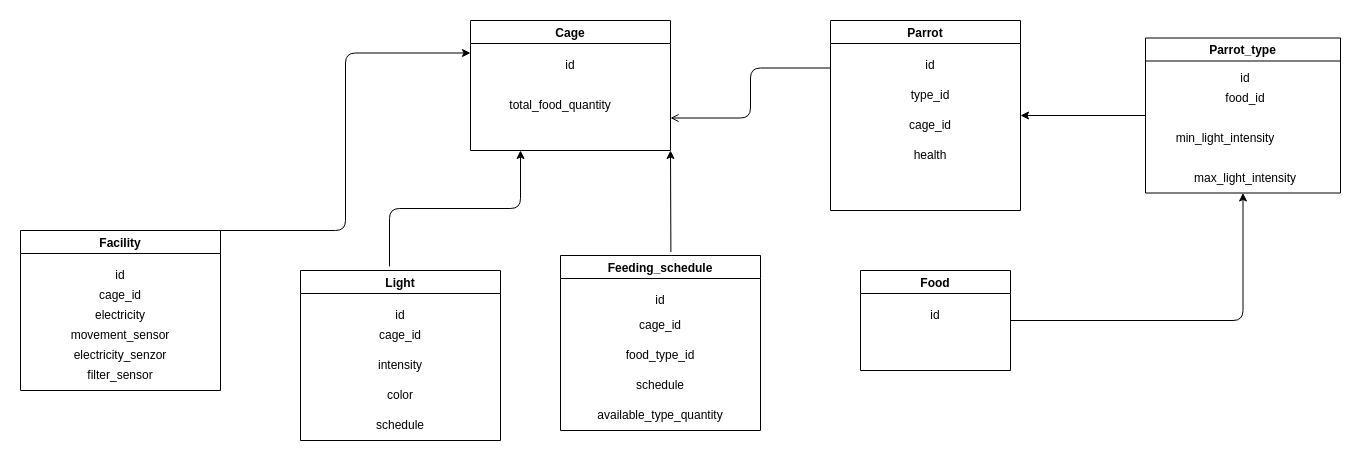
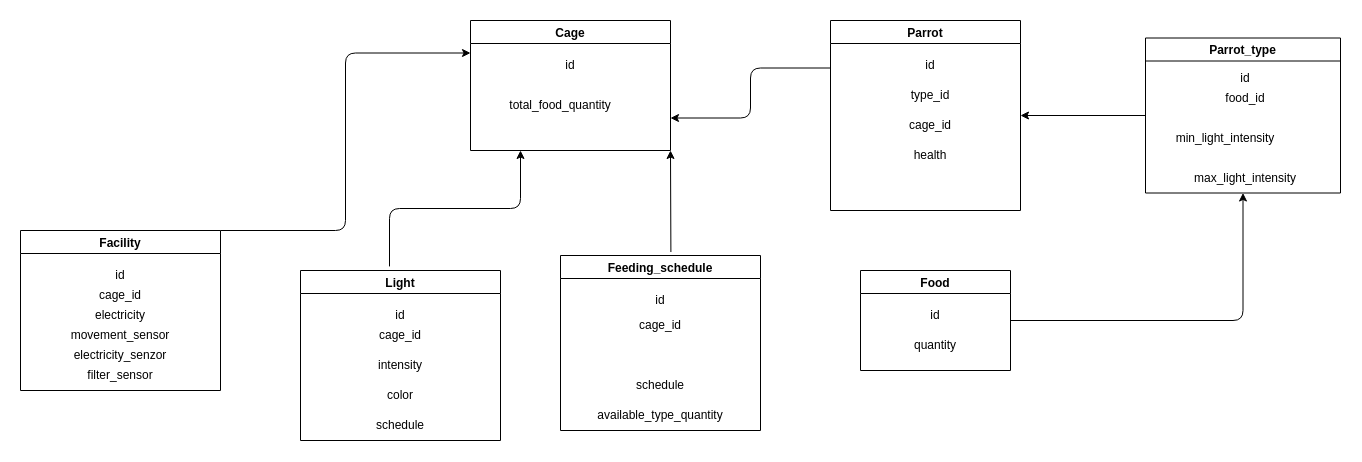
  <mxCell id="0" />
  <mxCell id="1" parent="0" />
  <mxCell id="2" value="Facility" style="swimlane;" parent="1" vertex="1"><mxGeometry x="20" y="230" width="200" height="160" as="geometry" /></mxCell>
  <mxCell id="3" value="id" style="text;html=1;strokeColor=none;fillColor=none;align=center;verticalAlign=middle;whiteSpace=wrap;rounded=0;" parent="2" vertex="1"><mxGeometry x="70" y="30" width="60" height="30" as="geometry" /></mxCell>
  <mxCell id="4" value="movement_sensor" style="text;html=1;strokeColor=none;fillColor=none;align=center;verticalAlign=middle;whiteSpace=wrap;rounded=0;" parent="2" vertex="1"><mxGeometry x="70" y="90" width="60" height="30" as="geometry" /></mxCell>
  <mxCell id="5" value="filter_sensor" style="text;html=1;strokeColor=none;fillColor=none;align=center;verticalAlign=middle;whiteSpace=wrap;rounded=0;" parent="2" vertex="1"><mxGeometry x="70" y="130" width="60" height="30" as="geometry" /></mxCell>
  <mxCell id="6" value="cage_id" style="text;html=1;strokeColor=none;fillColor=none;align=center;verticalAlign=middle;whiteSpace=wrap;rounded=0;" parent="2" vertex="1"><mxGeometry x="70" y="50" width="60" height="30" as="geometry" /></mxCell>
  <mxCell id="7" value="electricity&lt;br&gt;" style="text;html=1;strokeColor=none;fillColor=none;align=center;verticalAlign=middle;whiteSpace=wrap;rounded=0;" parent="2" vertex="1"><mxGeometry x="70" y="70" width="60" height="30" as="geometry" /></mxCell>
  <mxCell id="8" value="electricity_senzor" style="text;html=1;strokeColor=none;fillColor=none;align=center;verticalAlign=middle;whiteSpace=wrap;rounded=0;" parent="2" vertex="1"><mxGeometry x="70" y="110" width="60" height="30" as="geometry" /></mxCell>
  <mxCell id="9" value="Cage" style="swimlane;" parent="1" vertex="1"><mxGeometry x="470" y="20" width="200" height="130" as="geometry" /></mxCell>
  <mxCell id="10" value="id" style="text;html=1;strokeColor=none;fillColor=none;align=center;verticalAlign=middle;whiteSpace=wrap;rounded=0;" parent="9" vertex="1"><mxGeometry x="70" y="30" width="60" height="30" as="geometry" /></mxCell>
  <mxCell id="11" value="total_food_quantity&lt;br&gt;" style="text;html=1;strokeColor=none;fillColor=none;align=center;verticalAlign=middle;whiteSpace=wrap;rounded=0;" parent="9" vertex="1"><mxGeometry x="60" y="70" width="60" height="30" as="geometry" /></mxCell>
  <mxCell id="12" value="Parrot" style="swimlane;" parent="1" vertex="1"><mxGeometry x="830" y="20" width="190" height="190" as="geometry" /></mxCell>
  <mxCell id="13" value="id" style="text;html=1;strokeColor=none;fillColor=none;align=center;verticalAlign=middle;whiteSpace=wrap;rounded=0;" parent="12" vertex="1"><mxGeometry x="70" y="30" width="60" height="30" as="geometry" /></mxCell>
  <mxCell id="14" value="type_id" style="text;html=1;strokeColor=none;fillColor=none;align=center;verticalAlign=middle;whiteSpace=wrap;rounded=0;" parent="12" vertex="1"><mxGeometry x="70" y="60" width="60" height="30" as="geometry" /></mxCell>
  <mxCell id="15" value="cage_id" style="text;html=1;strokeColor=none;fillColor=none;align=center;verticalAlign=middle;whiteSpace=wrap;rounded=0;" parent="12" vertex="1"><mxGeometry x="70" y="90" width="60" height="30" as="geometry" /></mxCell>
  <mxCell id="16" value="health" style="text;html=1;strokeColor=none;fillColor=none;align=center;verticalAlign=middle;whiteSpace=wrap;rounded=0;" parent="12" vertex="1"><mxGeometry x="70" y="120" width="60" height="30" as="geometry" /></mxCell>
  <mxCell id="17" value="Parrot_type" style="swimlane;" parent="1" vertex="1"><mxGeometry x="1145" y="37.5" width="195" height="155" as="geometry" /></mxCell>
  <mxCell id="18" value="id" style="text;html=1;strokeColor=none;fillColor=none;align=center;verticalAlign=middle;whiteSpace=wrap;rounded=0;" parent="17" vertex="1"><mxGeometry x="70" y="25" width="60" height="30" as="geometry" /></mxCell>
  <mxCell id="19" value="food_id" style="text;html=1;strokeColor=none;fillColor=none;align=center;verticalAlign=middle;whiteSpace=wrap;rounded=0;" parent="17" vertex="1"><mxGeometry x="70" y="45" width="60" height="30" as="geometry" /></mxCell>
  <mxCell id="20" value="min_light_intensity" style="text;html=1;strokeColor=none;fillColor=none;align=center;verticalAlign=middle;whiteSpace=wrap;rounded=0;" parent="17" vertex="1"><mxGeometry x="50" y="85" width="60" height="30" as="geometry" /></mxCell>
  <mxCell id="21" value="max_light_intensity" style="text;html=1;strokeColor=none;fillColor=none;align=center;verticalAlign=middle;whiteSpace=wrap;rounded=0;" parent="17" vertex="1"><mxGeometry x="70" y="125" width="60" height="30" as="geometry" /></mxCell>
  <mxCell id="22" value="Food" style="swimlane;" parent="1" vertex="1"><mxGeometry x="860" y="270" width="150" height="100" as="geometry" /></mxCell>
  <mxCell id="23" value="id" style="text;html=1;strokeColor=none;fillColor=none;align=center;verticalAlign=middle;whiteSpace=wrap;rounded=0;" parent="22" vertex="1"><mxGeometry x="45" y="30" width="60" height="30" as="geometry" /></mxCell>
+ <mxCell id="24" value="quantity&lt;br&gt;" style="text;html=1;strokeColor=none;fillColor=none;align=center;verticalAlign=middle;whiteSpace=wrap;rounded=0;" parent="22" vertex="1"><mxGeometry x="45" y="60" width="60" height="30" as="geometry" /></mxCell>
  <mxCell id="25" value="Feeding_schedule" style="swimlane;" parent="1" vertex="1"><mxGeometry x="560" y="255" width="200" height="175" as="geometry" /></mxCell>
  <mxCell id="26" value="id" style="text;html=1;strokeColor=none;fillColor=none;align=center;verticalAlign=middle;whiteSpace=wrap;rounded=0;" parent="25" vertex="1"><mxGeometry x="70" y="30" width="60" height="30" as="geometry" /></mxCell>
  <mxCell id="27" value="cage_id" style="text;html=1;strokeColor=none;fillColor=none;align=center;verticalAlign=middle;whiteSpace=wrap;rounded=0;" parent="25" vertex="1"><mxGeometry x="70" y="55" width="60" height="30" as="geometry" /></mxCell>
- <mxCell id="28" value="food_type_id" style="text;html=1;strokeColor=none;fillColor=none;align=center;verticalAlign=middle;whiteSpace=wrap;rounded=0;" parent="25" vertex="1"><mxGeometry x="70" y="85" width="60" height="30" as="geometry" /></mxCell>
  <mxCell id="29" value="schedule" style="text;html=1;strokeColor=none;fillColor=none;align=center;verticalAlign=middle;whiteSpace=wrap;rounded=0;" parent="25" vertex="1"><mxGeometry x="70" y="115" width="60" height="30" as="geometry" /></mxCell>
  <mxCell id="30" value="available_type_quantity" style="text;html=1;strokeColor=none;fillColor=none;align=center;verticalAlign=middle;whiteSpace=wrap;rounded=0;" parent="25" vertex="1"><mxGeometry x="70" y="145" width="60" height="30" as="geometry" /></mxCell>
  <mxCell id="31" value="Light" style="swimlane;" parent="1" vertex="1"><mxGeometry x="300" y="270" width="200" height="170" as="geometry" /></mxCell>
  <mxCell id="32" value="id" style="text;html=1;strokeColor=none;fillColor=none;align=center;verticalAlign=middle;whiteSpace=wrap;rounded=0;" parent="31" vertex="1"><mxGeometry x="70" y="30" width="60" height="30" as="geometry" /></mxCell>
  <mxCell id="33" value="cage_id" style="text;html=1;strokeColor=none;fillColor=none;align=center;verticalAlign=middle;whiteSpace=wrap;rounded=0;" parent="31" vertex="1"><mxGeometry x="70" y="50" width="60" height="30" as="geometry" /></mxCell>
  <mxCell id="34" value="intensity" style="text;html=1;strokeColor=none;fillColor=none;align=center;verticalAlign=middle;whiteSpace=wrap;rounded=0;" parent="31" vertex="1"><mxGeometry x="70" y="80" width="60" height="30" as="geometry" /></mxCell>
  <mxCell id="35" value="color" style="text;html=1;strokeColor=none;fillColor=none;align=center;verticalAlign=middle;whiteSpace=wrap;rounded=0;" parent="31" vertex="1"><mxGeometry x="70" y="110" width="60" height="30" as="geometry" /></mxCell>
  <mxCell id="36" value="schedule" style="text;html=1;strokeColor=none;fillColor=none;align=center;verticalAlign=middle;whiteSpace=wrap;rounded=0;" parent="31" vertex="1"><mxGeometry x="70" y="140" width="60" height="30" as="geometry" /></mxCell>
  <mxCell id="37" value="" style="edgeStyle=elbowEdgeStyle;elbow=horizontal;endArrow=classic;html=1;rounded=1;exitX=1;exitY=0;exitDx=0;exitDy=0;entryX=0;entryY=0.25;entryDx=0;entryDy=0;" parent="1" source="2" target="9" edge="1"><mxGeometry width="50" height="50" relative="1" as="geometry"><mxPoint x="270" y="100" as="sourcePoint" /><mxPoint x="320" y="50" as="targetPoint" /></mxGeometry></mxCell>
  <mxCell id="38" value="" style="edgeStyle=elbowEdgeStyle;endArrow=classic;html=1;rounded=1;exitX=0.445;exitY=-0.024;exitDx=0;exitDy=0;exitPerimeter=0;elbow=vertical;entryX=0.25;entryY=1;entryDx=0;entryDy=0;" parent="1" source="31" target="9" edge="1"><mxGeometry width="50" height="50" relative="1" as="geometry"><mxPoint x="360" y="480" as="sourcePoint" /><mxPoint x="430" as="targetPoint" y="120" /></mxGeometry></mxCell>
- <mxCell id="39" value="" style="endArrow=open;html=1;rounded=1;exitX=0;exitY=0.25;exitDx=0;exitDy=0;entryX=1;entryY=0.75;entryDx=0;entryDy=0;edgeStyle=elbowEdgeStyle;" parent="1" source="12" target="9" edge="1"><mxGeometry width="50" height="50" relative="1" as="geometry"><mxPoint x="730" y="-20" as="sourcePoint" /><mxPoint x="780" y="-70" as="targetPoint" /></mxGeometry></mxCell>
+ <mxCell id="39" value="" style="endArrow=classic;html=1;rounded=1;exitX=0;exitY=0.25;exitDx=0;exitDy=0;entryX=1;entryY=0.75;entryDx=0;entryDy=0;edgeStyle=elbowEdgeStyle;" parent="1" source="12" target="9" edge="1"><mxGeometry width="50" height="50" relative="1" as="geometry"><mxPoint x="730" y="-20" as="sourcePoint" /><mxPoint x="780" y="-70" as="targetPoint" /></mxGeometry></mxCell>
  <mxCell id="40" value="" style="endArrow=classic;html=1;rounded=1;elbow=vertical;exitX=0.552;exitY=-0.02;exitDx=0;exitDy=0;exitPerimeter=0;entryX=1;entryY=1;entryDx=0;entryDy=0;" parent="1" source="25" target="9" edge="1"><mxGeometry width="50" height="50" relative="1" as="geometry"><mxPoint x="650" y="250" as="sourcePoint" /><mxPoint x="610" y="150" as="targetPoint" /></mxGeometry></mxCell>
  <mxCell id="41" value="" style="endArrow=classic;html=1;rounded=1;exitX=1;exitY=0.5;exitDx=0;exitDy=0;entryX=0.5;entryY=1;entryDx=0;entryDy=0;edgeStyle=orthogonalEdgeStyle;" parent="1" source="22" target="17" edge="1"><mxGeometry width="50" height="50" relative="1" as="geometry"><mxPoint x="1050" y="310" as="sourcePoint" /><mxPoint x="1100" y="260" as="targetPoint" /></mxGeometry></mxCell>
  <mxCell id="42" value="" style="endArrow=classic;html=1;rounded=1;exitX=0;exitY=0.5;exitDx=0;exitDy=0;entryX=1;entryY=0.5;entryDx=0;entryDy=0;" parent="1" source="17" target="12" edge="1"><mxGeometry width="50" height="50" relative="1" as="geometry"><mxPoint x="1140" y="80" as="sourcePoint" /><mxPoint x="1020" y="80" as="targetPoint" /></mxGeometry></mxCell>
  <mxCell id="43" style="edgeStyle=elbowEdgeStyle;rounded=1;orthogonalLoop=1;jettySize=auto;html=1;exitX=0.75;exitY=0;exitDx=0;exitDy=0;" parent="1" source="25" target="25" edge="1"><mxGeometry relative="1" as="geometry" /></mxCell>
